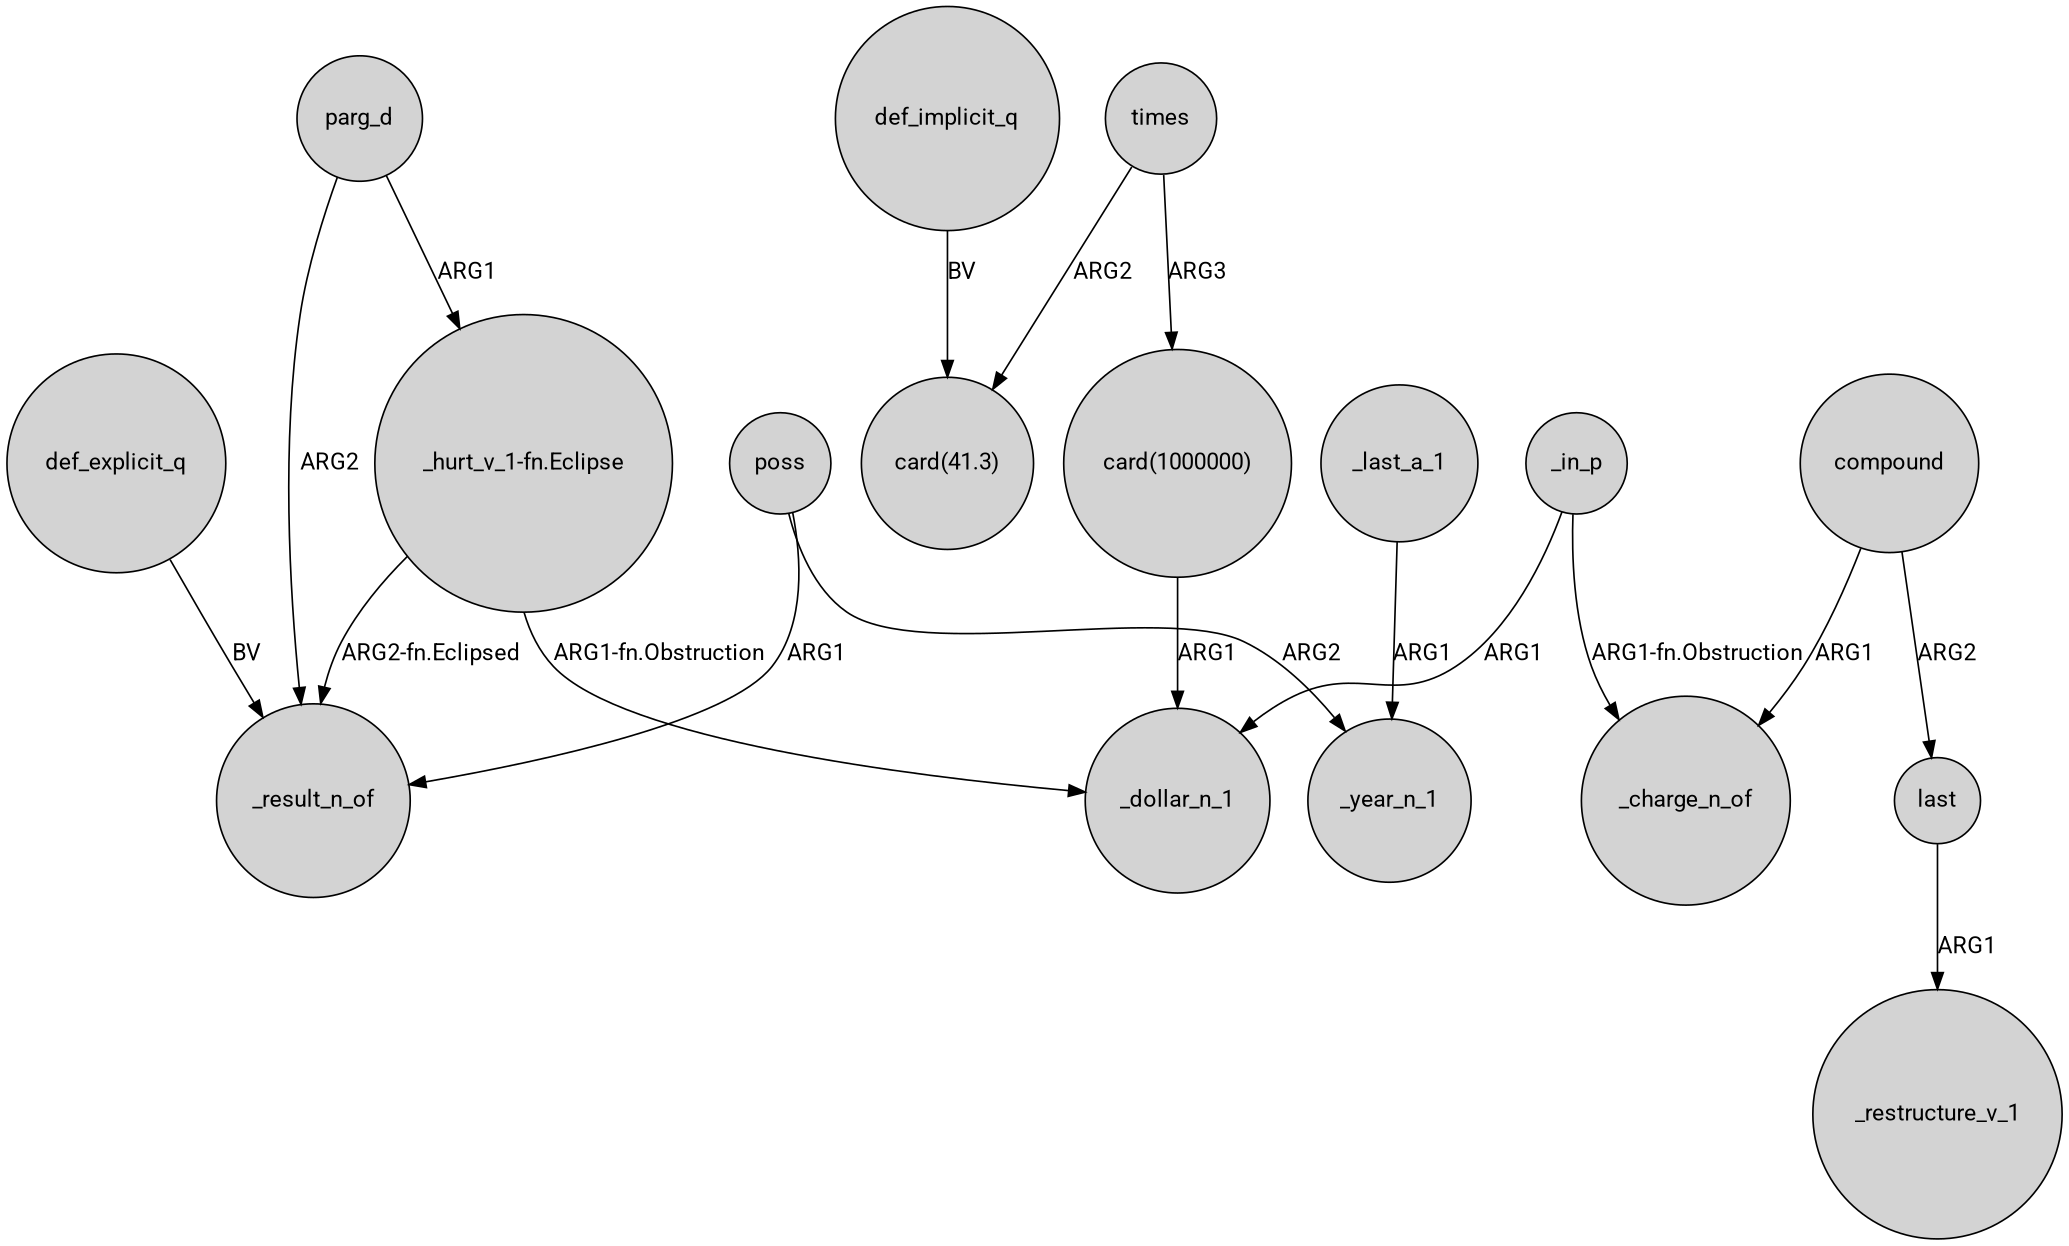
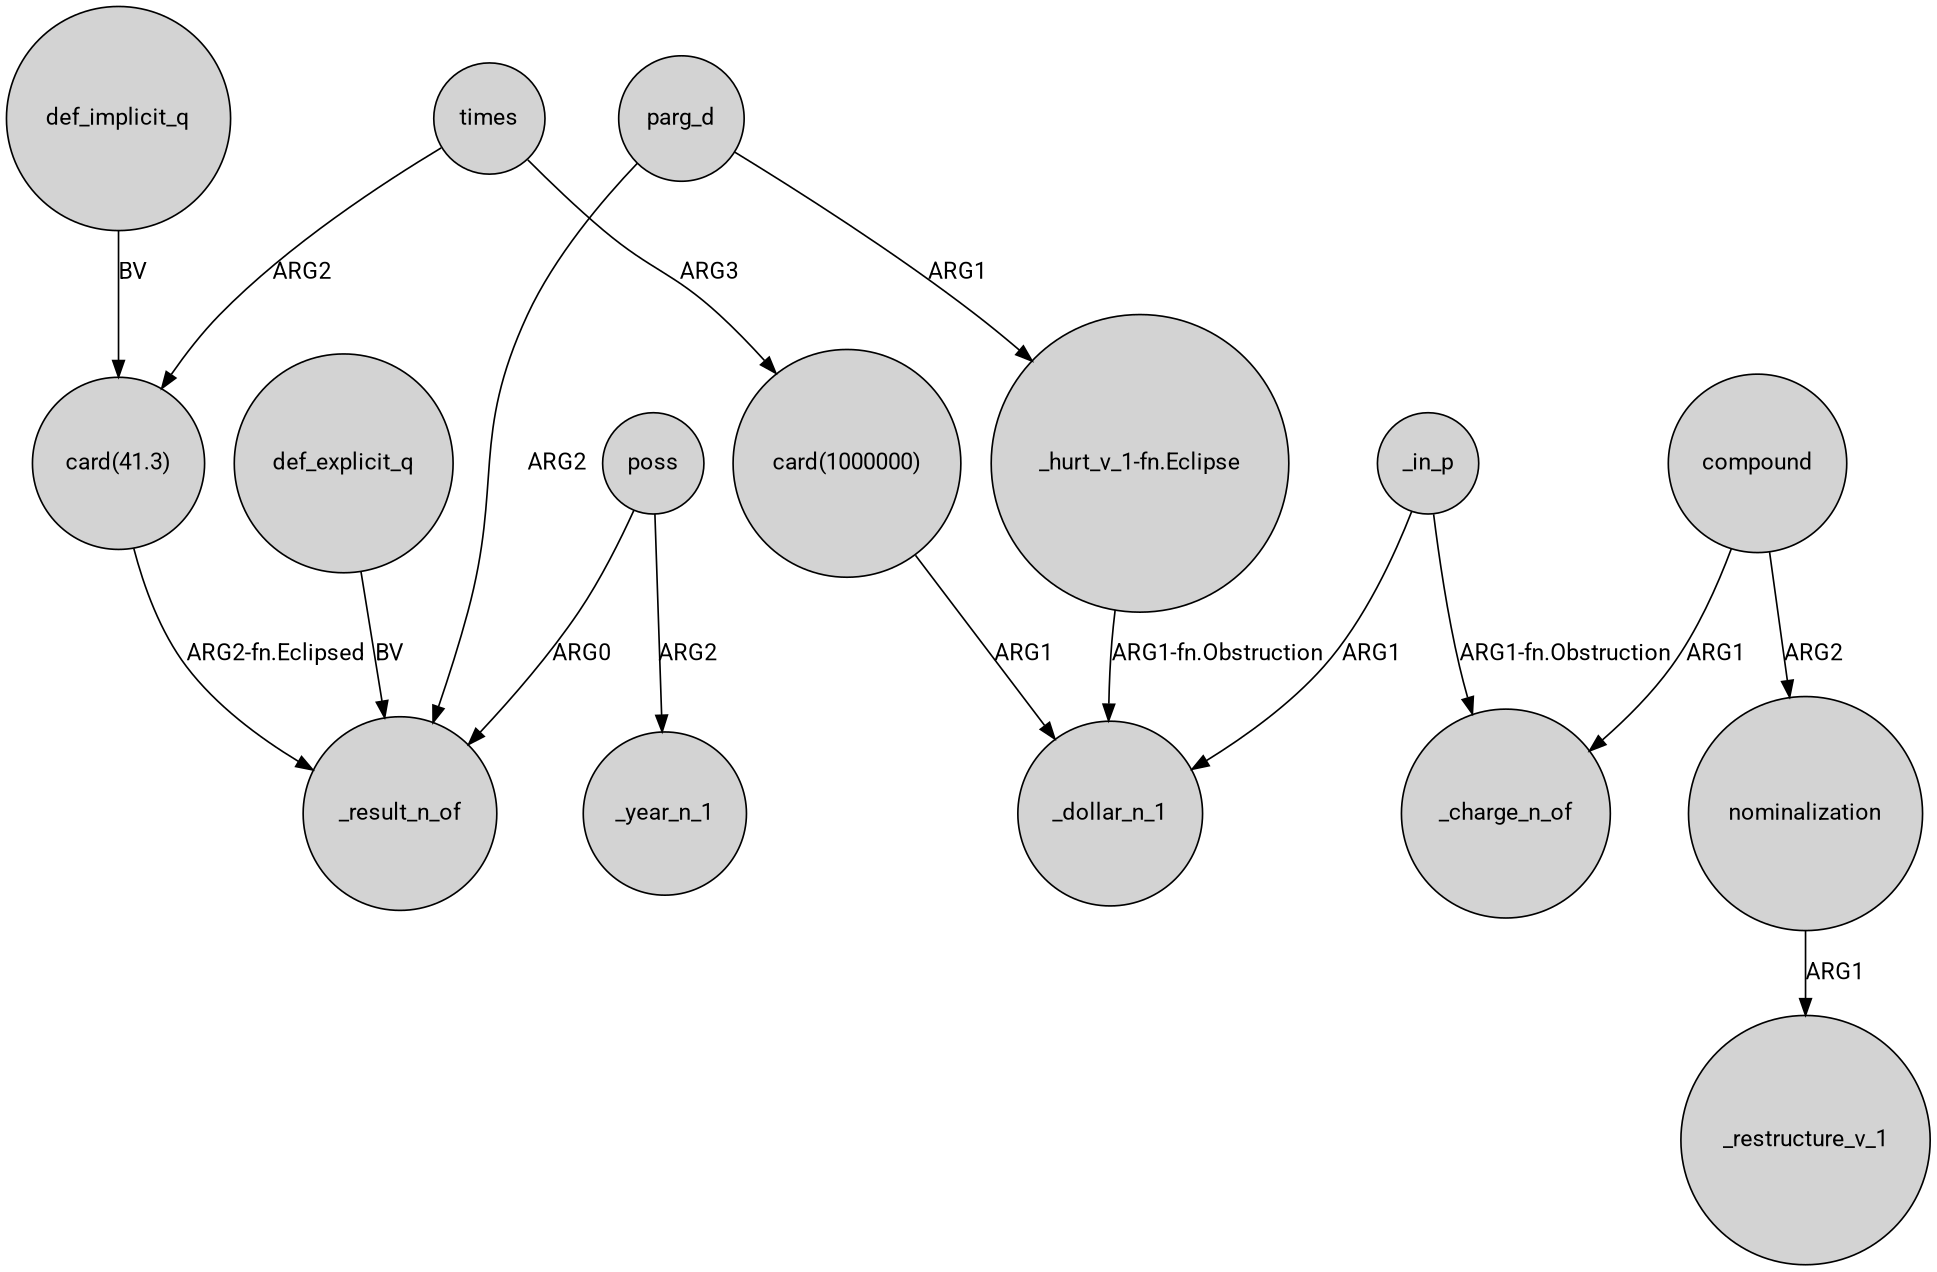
  digraph {
    fontname=Roboto
    node [fontname=Roboto shape=circle style=filled]
    edge [fontname=Roboto]
    parg_d
    _result_n_of
    "_hurt_v_1-fn.Eclipse"
    _dollar_n_1
    def_implicit_q
    "card(41.3)"
-   nominalization [label=last]
+   nominalization
    _restructure_v_1
    times
    "card(1000000)"
    poss
    _year_n_1
    compound
    _charge_n_of
    _in_p
-   _last_a_1
    def_explicit_q
    parg_d -> _result_n_of [label=ARG2]
    parg_d -> "_hurt_v_1-fn.Eclipse" [label=ARG1]
-   "_hurt_v_1-fn.Eclipse" -> _result_n_of [label="ARG2-fn.Eclipsed"]
+   "card(41.3)" -> _result_n_of [label="ARG2-fn.Eclipsed"]
    "_hurt_v_1-fn.Eclipse" -> _dollar_n_1 [label="ARG1-fn.Obstruction"]
    def_implicit_q -> "card(41.3)" [label=BV]
    nominalization -> _restructure_v_1 [label=ARG1]
    times -> "card(41.3)" [label=ARG2]
    times -> "card(1000000)" [label=ARG3]
    "card(1000000)" -> _dollar_n_1 [label=ARG1]
-   poss -> _result_n_of [label=ARG1]
+   poss -> _result_n_of [label=ARG0]
    poss -> _year_n_1 [label=ARG2]
    compound -> nominalization [label=ARG2]
    compound -> _charge_n_of [label=ARG1]
    _in_p -> _dollar_n_1 [label=ARG1]
    _in_p -> _charge_n_of [label="ARG1-fn.Obstruction"]
-   _last_a_1 -> _year_n_1 [label=ARG1]
    def_explicit_q -> _result_n_of [label=BV]
  }
